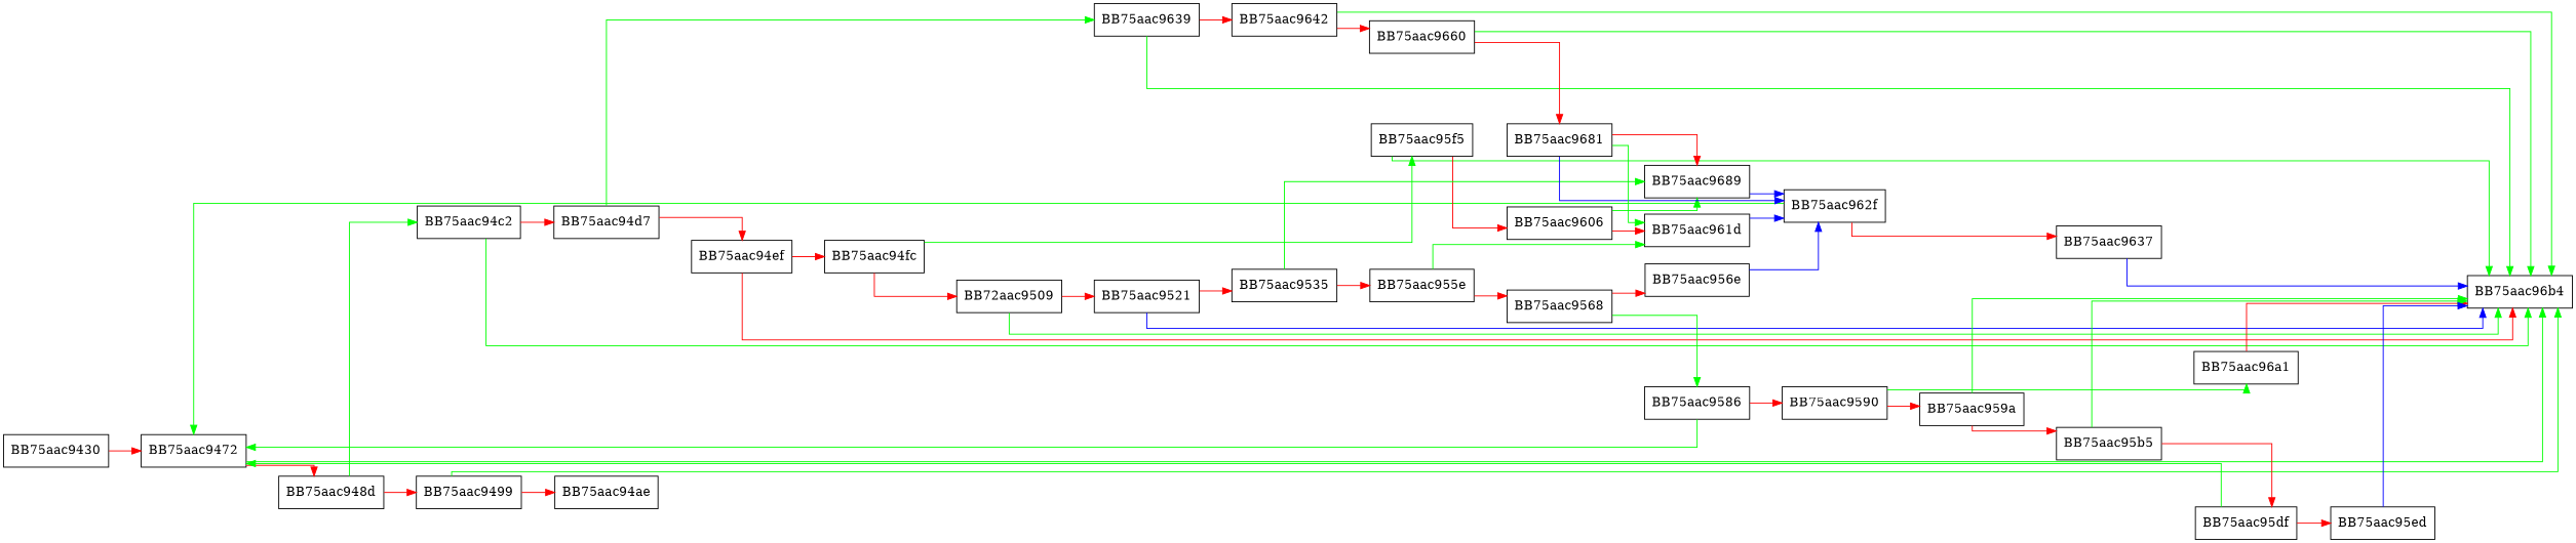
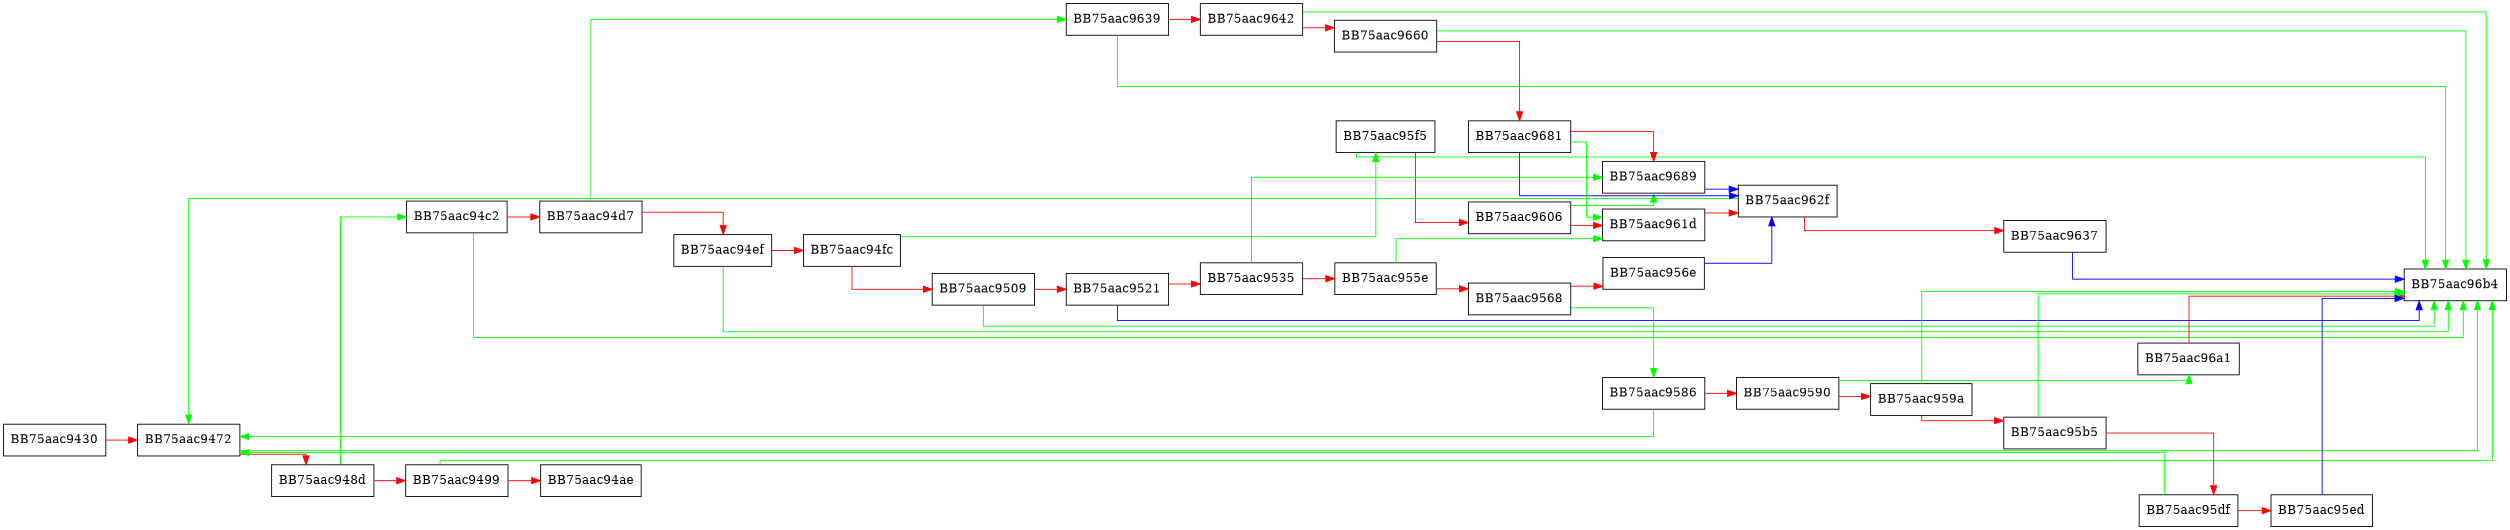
  digraph {
    fontname="DejaVu Serif"
    rankdir=LR
    splines=ortho
    node [fontname="DejaVu Serif" shape=box]
    edge [color=red fontname="DejaVu Serif"]
    BB75aac9430
    BB75aac9472
    BB75aac96b4
    BB75aac948d
    BB75aac94c2
    BB75aac9499
    BB75aac94d7
    BB75aac94ae
    BB75aac9639
    BB75aac94ef
    BB75aac962f
    BB75aac9637
    BB75aac9642
    BB75aac94fc
    BB75aac9660
    BB75aac95f5
-   BB75aac9509 [label=BB72aac9509]
+   BB75aac9509
    BB75aac9606
    BB75aac9521
    BB75aac9689
    BB75aac961d
    BB75aac9535
    BB75aac955e
    BB75aac9568
    BB75aac9586
    BB75aac956e
    BB75aac9590
    BB75aac96a1
    BB75aac959a
    BB75aac95b5
    BB75aac95df
    BB75aac95ed
    BB75aac9681
    BB75aac9430 -> BB75aac9472
    BB75aac9472 -> BB75aac96b4 [color=green]
    BB75aac9472 -> BB75aac948d
    BB75aac948d -> BB75aac94c2 [color=green]
    BB75aac948d -> BB75aac9499
    BB75aac94c2 -> BB75aac96b4 [color=green]
    BB75aac94c2 -> BB75aac94d7
    BB75aac9499 -> BB75aac96b4 [color=green]
    BB75aac9499 -> BB75aac94ae
    BB75aac94d7 -> BB75aac9639 [color=green]
    BB75aac94d7 -> BB75aac94ef
    BB75aac9639 -> BB75aac96b4 [color=green]
    BB75aac9639 -> BB75aac9642
-   BB75aac94ef -> BB75aac96b4
+   BB75aac94ef -> BB75aac96b4 [color=green]
    BB75aac94ef -> BB75aac94fc
    BB75aac962f -> BB75aac9472 [color=green]
    BB75aac962f -> BB75aac9637
    BB75aac9637 -> BB75aac96b4 [color=blue]
    BB75aac9642 -> BB75aac96b4 [color=green]
    BB75aac9642 -> BB75aac9660
    BB75aac94fc -> BB75aac95f5 [color=green]
    BB75aac94fc -> BB75aac9509
    BB75aac9660 -> BB75aac96b4 [color=green]
    BB75aac9660 -> BB75aac9681
    BB75aac95f5 -> BB75aac96b4 [color=green]
    BB75aac95f5 -> BB75aac9606
    BB75aac9509 -> BB75aac96b4 [color=green]
    BB75aac9509 -> BB75aac9521
    BB75aac9606 -> BB75aac9689 [color=green]
    BB75aac9606 -> BB75aac961d
    BB75aac9521 -> BB75aac96b4 [color=blue]
    BB75aac9521 -> BB75aac9535
    BB75aac9689 -> BB75aac962f [color=blue]
-   BB75aac961d -> BB75aac962f [color=blue]
+   BB75aac961d -> BB75aac962f
    BB75aac9535 -> BB75aac9689 [color=green]
    BB75aac9535 -> BB75aac955e
    BB75aac955e -> BB75aac961d [color=green]
    BB75aac955e -> BB75aac9568
    BB75aac9568 -> BB75aac9586 [color=green]
    BB75aac9568 -> BB75aac956e
    BB75aac9586 -> BB75aac9472 [color=green]
    BB75aac9586 -> BB75aac9590
    BB75aac956e -> BB75aac962f [color=blue]
    BB75aac9590 -> BB75aac96a1 [color=green]
    BB75aac9590 -> BB75aac959a
    BB75aac96a1 -> BB75aac96b4
    BB75aac959a -> BB75aac96b4 [color=green]
    BB75aac959a -> BB75aac95b5
    BB75aac95b5 -> BB75aac96b4 [color=green]
    BB75aac95b5 -> BB75aac95df
    BB75aac95df -> BB75aac9472 [color=green]
    BB75aac95df -> BB75aac95ed
    BB75aac95ed -> BB75aac96b4 [color=blue]
    BB75aac9681 -> BB75aac962f [color=blue]
    BB75aac9681 -> BB75aac9689
    BB75aac9681 -> BB75aac961d [color=green]
  }
